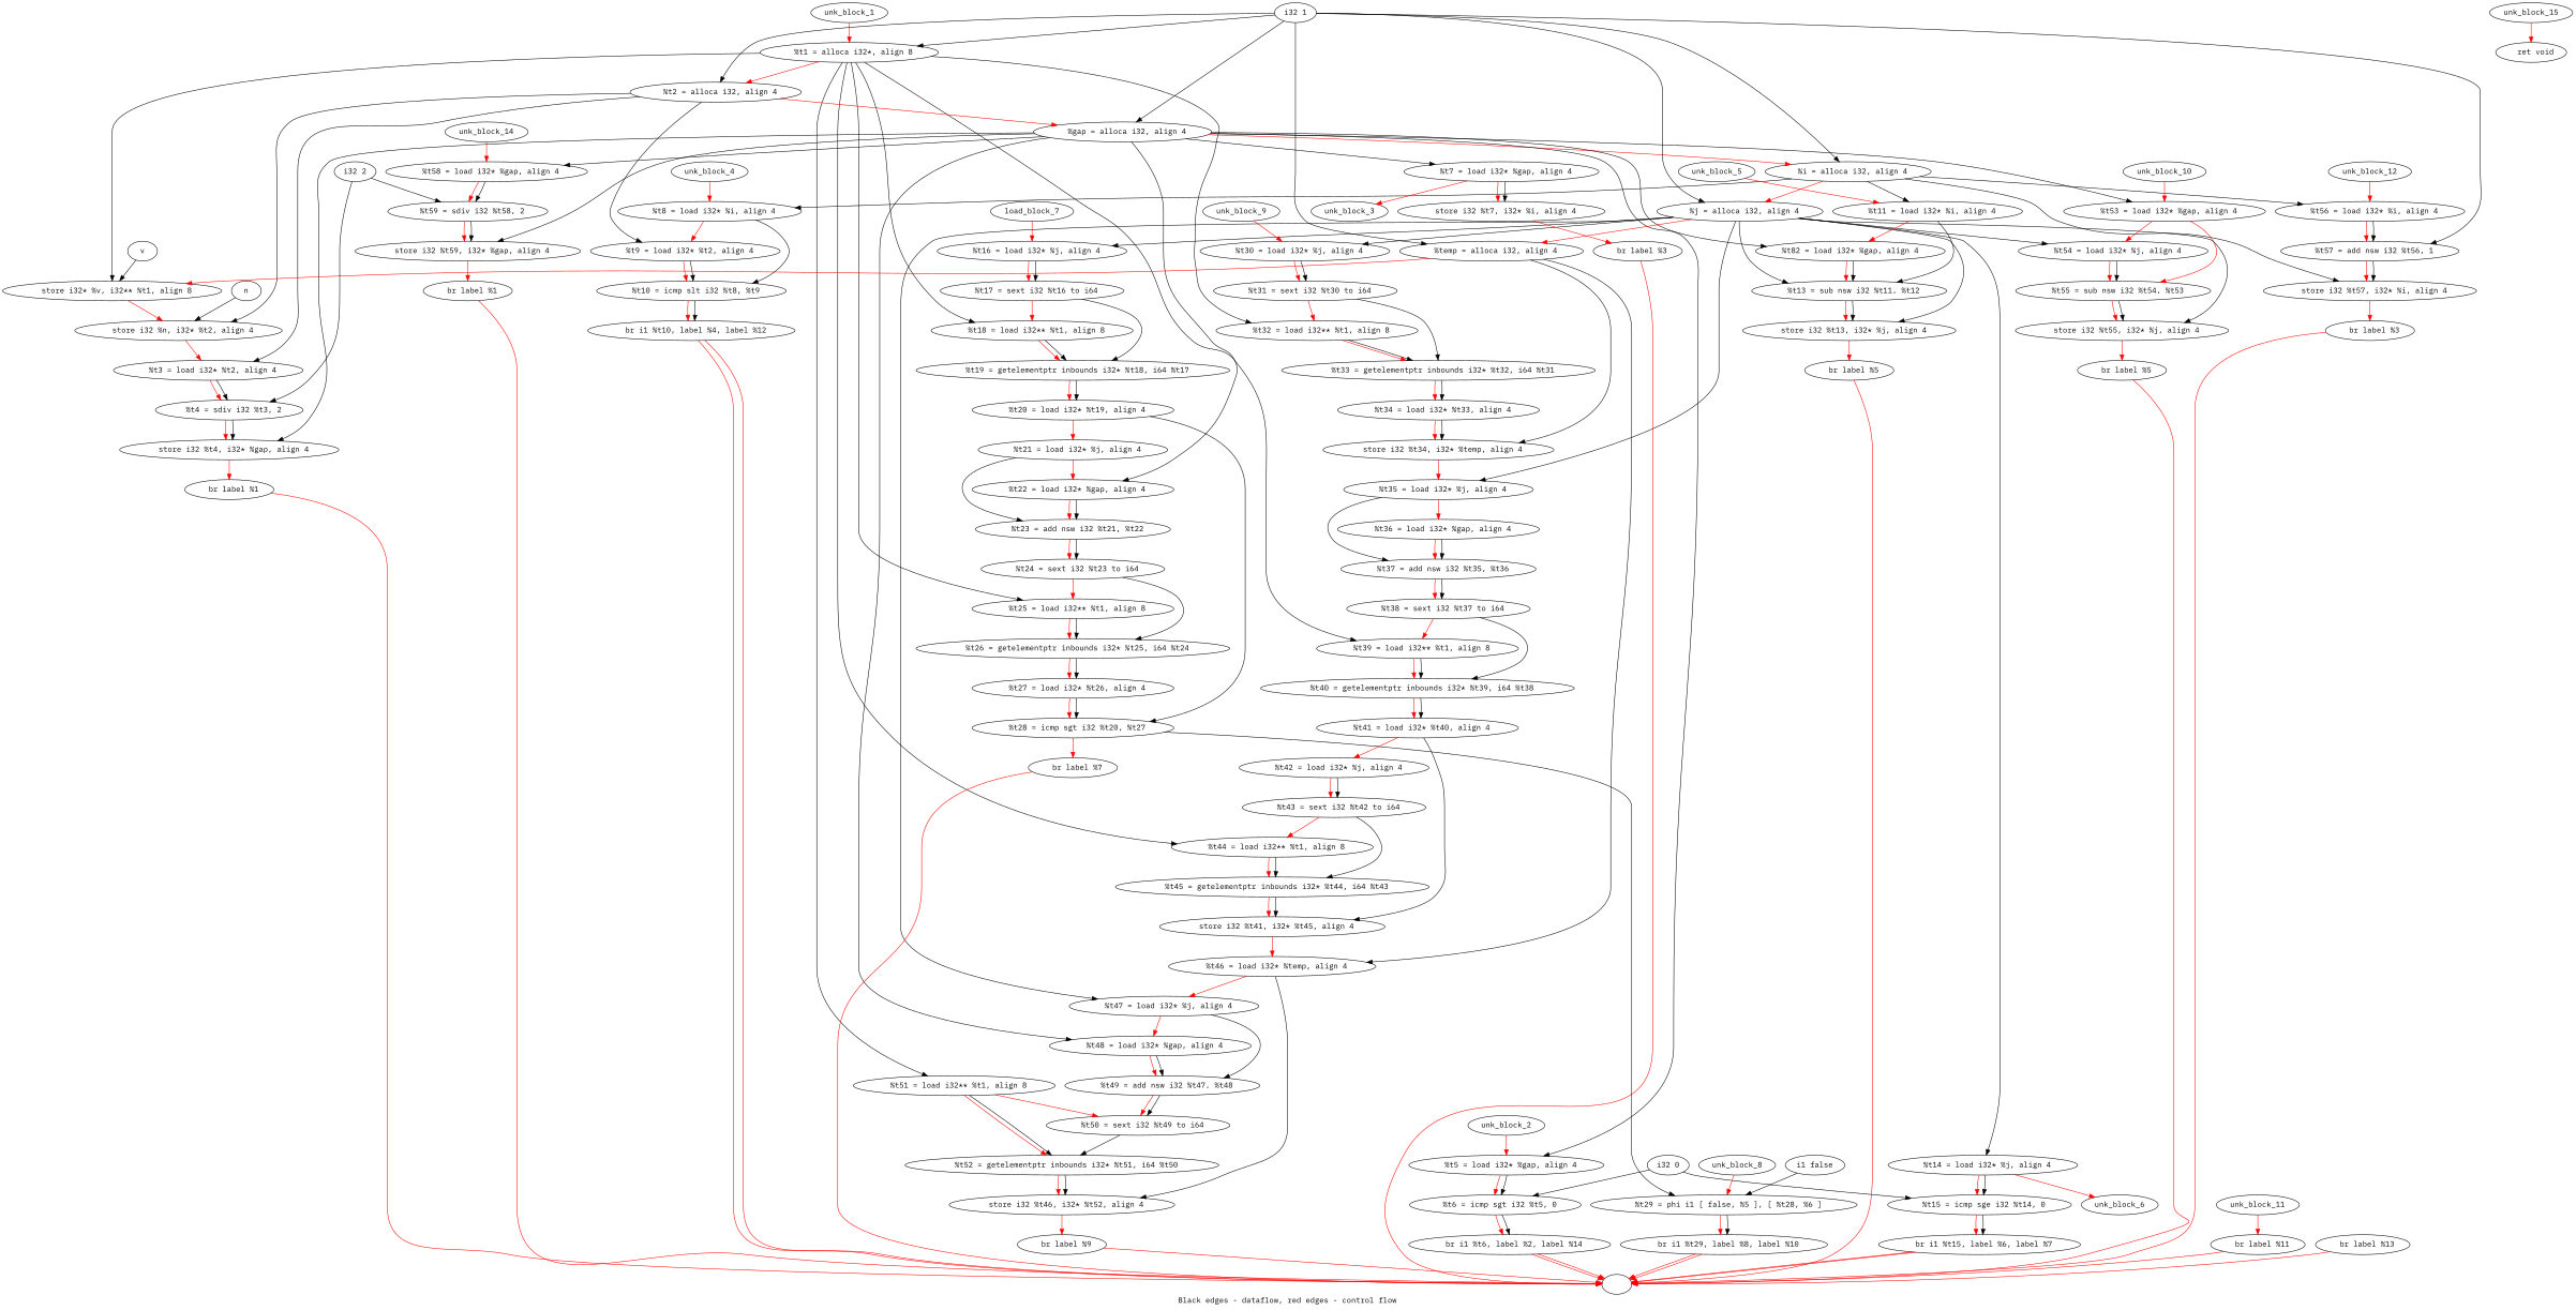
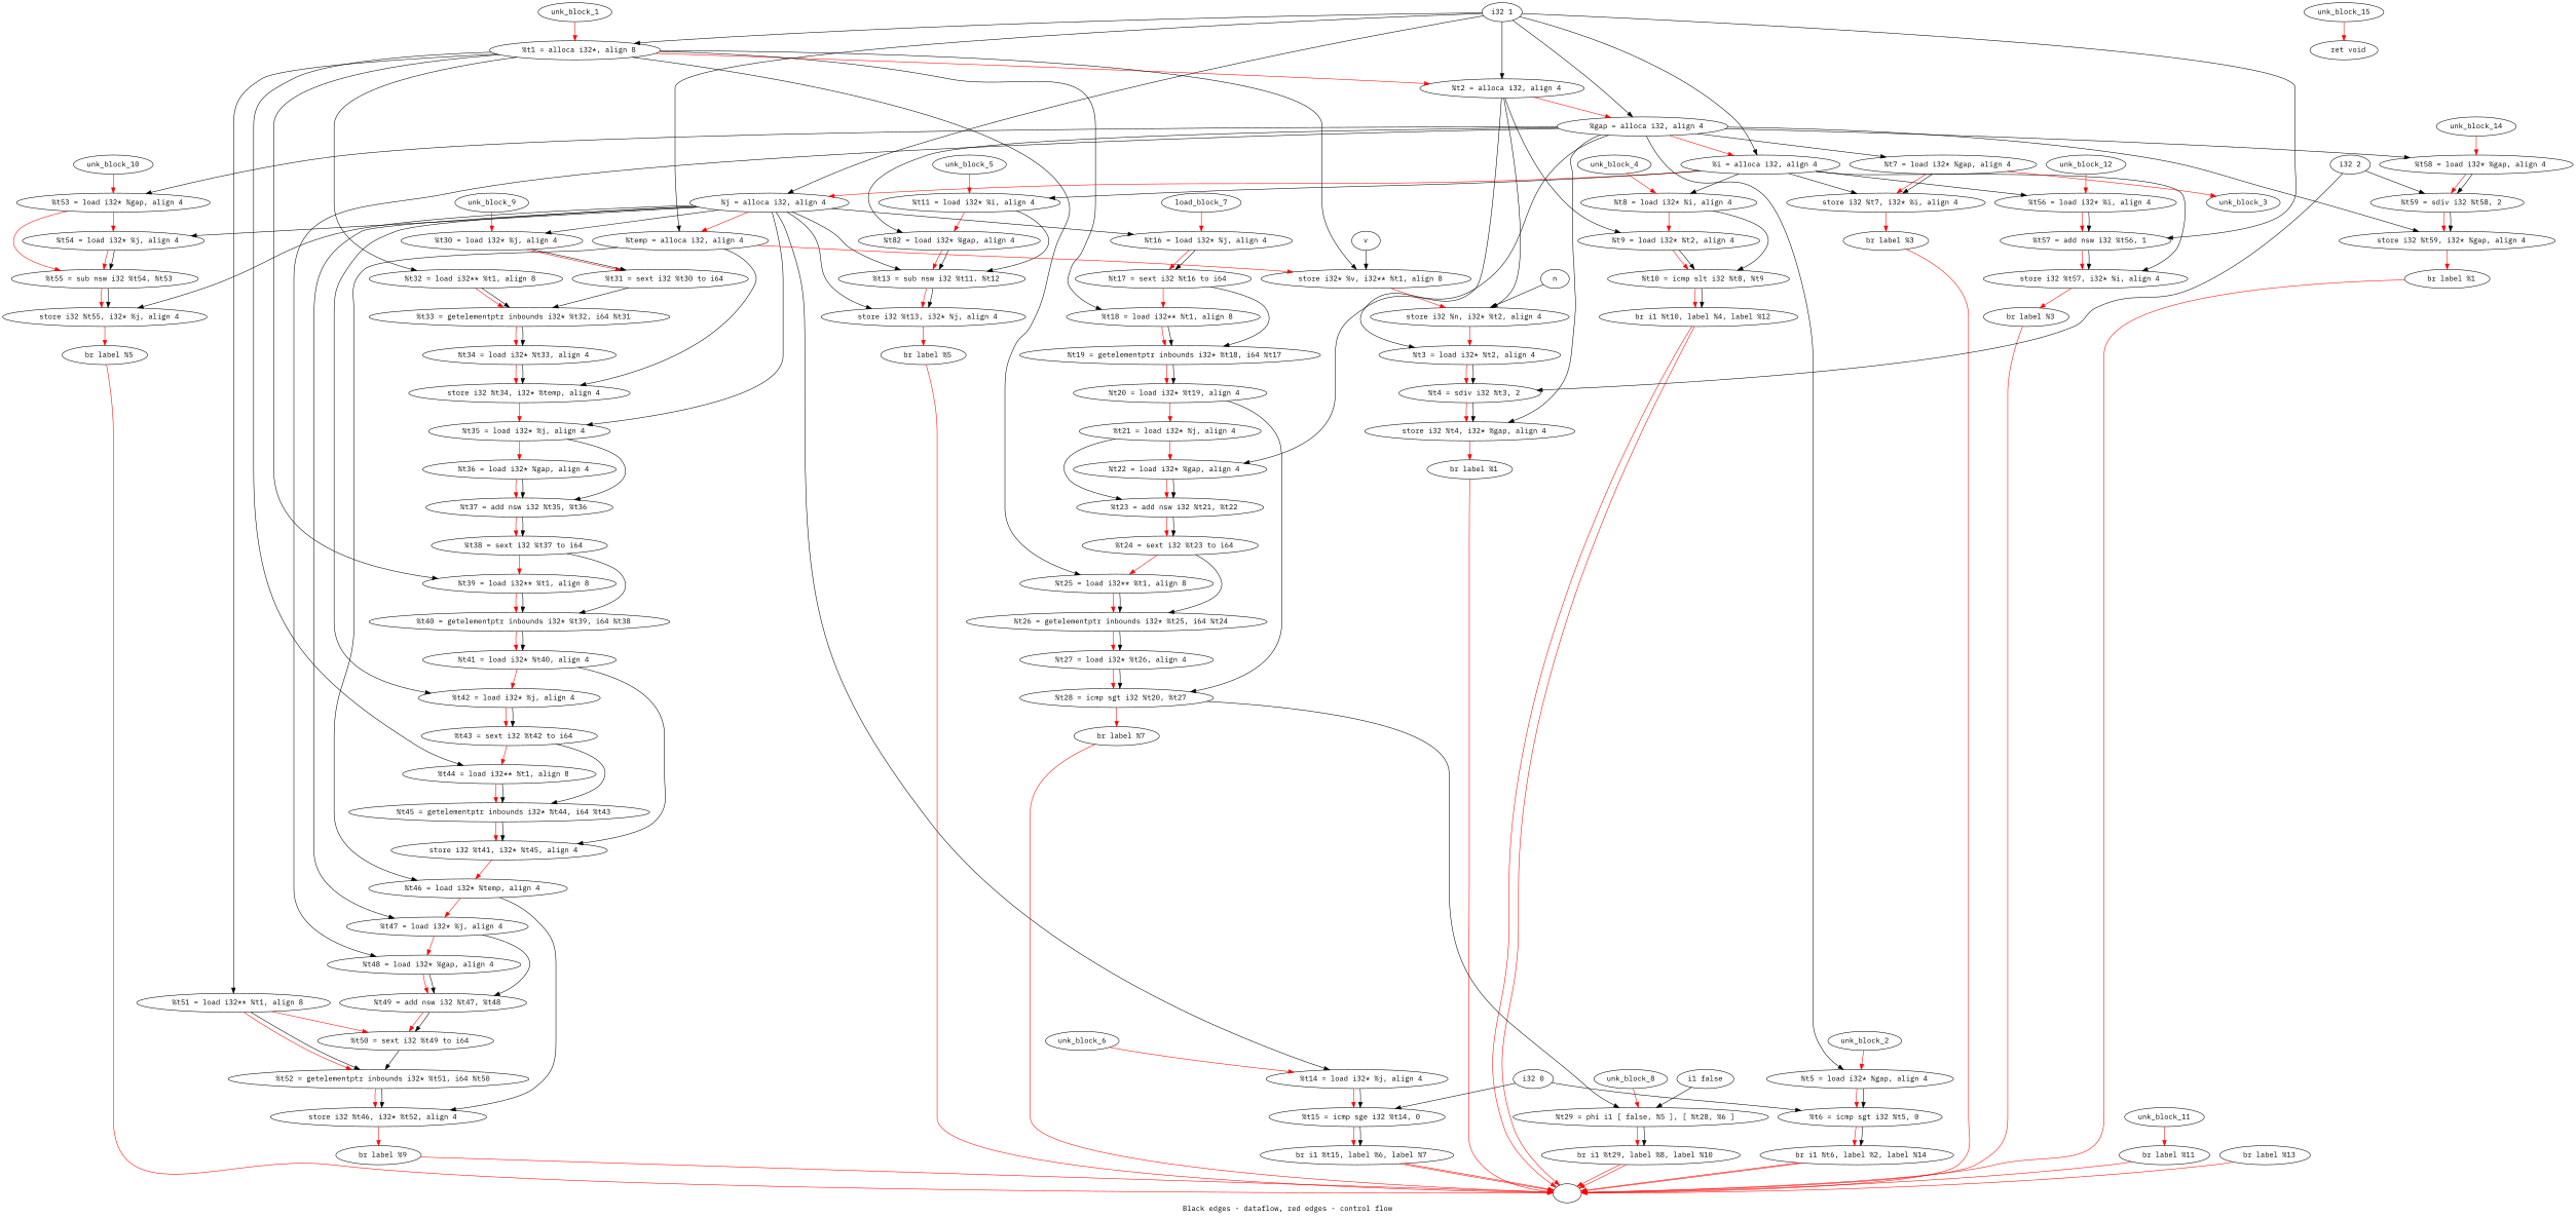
  digraph {
    compound=true
    fontname="IBM Plex Mono"
    label="Black edges - dataflow, red edges - control flow"
    node [fontname="IBM Plex Mono"]
    edge [color=red fontname="IBM Plex Mono"]
    n1 [label="  %t1 = alloca i32*, align 8"]
    n2 [label="  %t2 = alloca i32, align 4"]
    n3 [label="  store i32* %v, i32** %t1, align 8"]
    n4 [label="  %t18 = load i32** %t1, align 8"]
    n5 [label="  %t25 = load i32** %t1, align 8"]
    n6 [label="  %t32 = load i32** %t1, align 8"]
    n7 [label="  %t39 = load i32** %t1, align 8"]
    n8 [label="  %t44 = load i32** %t1, align 8"]
    n9 [label="  %t51 = load i32** %t1, align 8"]
    n10 [label="  %gap = alloca i32, align 4"]
    n11 [label="  store i32 %n, i32* %t2, align 4"]
    n12 [label="  %t3 = load i32* %t2, align 4"]
    n13 [label="  %t9 = load i32* %t2, align 4"]
    n14 [label="  %t19 = getelementptr inbounds i32* %t18, i64 %t17"]
    n15 [label="  %t26 = getelementptr inbounds i32* %t25, i64 %t24"]
    n16 [label="  %t33 = getelementptr inbounds i32* %t32, i64 %t31"]
    n17 [label="  %t40 = getelementptr inbounds i32* %t39, i64 %t38"]
    n18 [label="  %t45 = getelementptr inbounds i32* %t44, i64 %t43"]
    n19 [label="  %t50 = sext i32 %t49 to i64"]
    n20 [label="  %t52 = getelementptr inbounds i32* %t51, i64 %t50"]
    n21 [label="  %i = alloca i32, align 4"]
    n22 [label="  store i32 %t4, i32* %gap, align 4"]
    n23 [label="  %t5 = load i32* %gap, align 4"]
    n24 [label="  %t7 = load i32* %gap, align 4"]
    n25 [label="%t82 = load i32* %gap, align 4"]
    n26 [label="  %t22 = load i32* %gap, align 4"]
    n27 [label="  %t48 = load i32* %gap, align 4"]
    n28 [label="  %t53 = load i32* %gap, align 4"]
    n29 [label="  %t58 = load i32* %gap, align 4"]
    n30 [label="  store i32 %t59, i32* %gap, align 4"]
    n31 [label="  %t4 = sdiv i32 %t3, 2"]
    n32 [label="  %t10 = icmp slt i32 %t8, %t9"]
    n33 [label="  %j = alloca i32, align 4"]
    n34 [label="  store i32 %t7, i32* %i, align 4"]
    n35 [label="  %t8 = load i32* %i, align 4"]
    n36 [label="  %t11 = load i32* %i, align 4"]
    n37 [label="  %t56 = load i32* %i, align 4"]
    n38 [label="  store i32 %t57, i32* %i, align 4"]
    n39 [label="  br label %1"]
    n40 [label="  %t6 = icmp sgt i32 %t5, 0"]
    unk_block_3
    n42 [label="  %t13 = sub nsw i32 %t11, %t12"]
    n43 [label="  %t23 = add nsw i32 %t21, %t22"]
    n44 [label="  %t36 = load i32* %gap, align 4"]
    n45 [label="  %t37 = add nsw i32 %t35, %t36"]
    n46 [label="  %t49 = add nsw i32 %t47, %t48"]
    n47 [label="  %t54 = load i32* %j, align 4"]
    n48 [label="  %t55 = sub nsw i32 %t54, %t53"]
    n49 [label="  %t59 = sdiv i32 %t58, 2"]
    n50 [label="  br label %1"]
    n51 [label="  %temp = alloca i32, align 4"]
    n52 [label="  store i32 %t13, i32* %j, align 4"]
    n53 [label="  %t14 = load i32* %j, align 4"]
    n54 [label="  %t16 = load i32* %j, align 4"]
    n55 [label="  %t30 = load i32* %j, align 4"]
    n56 [label="  %t35 = load i32* %j, align 4"]
    n57 [label="  %t42 = load i32* %j, align 4"]
    n58 [label="  %t47 = load i32* %j, align 4"]
    n59 [label="  store i32 %t55, i32* %j, align 4"]
    n60 [label="  br label %3"]
    n61 [label="  %t57 = add nsw i32 %t56, 1"]
    n62 [label="  br label %3"]
    n63 [label="  store i32 %t34, i32* %temp, align 4"]
    n64 [label="  %t46 = load i32* %temp, align 4"]
    n65 [label="  br label %5"]
    n66 [label="  %t15 = icmp sge i32 %t14, 0"]
    n67 [label="  %t17 = sext i32 %t16 to i64"]
    n68 [label="  %t21 = load i32* %j, align 4"]
    n69 [label="  %t31 = sext i32 %t30 to i64"]
    n70 [label="  %t43 = sext i32 %t42 to i64"]
    n71 [label="  br label %5"]
    n72 [label="  store i32 %t46, i32* %t52, align 4"]
    ""
    unk_block_1
    "i32 1"
    v
    n
    "i32 2"
    n79 [label="  br i1 %t6, label %2, label %14"]
    unk_block_2
    "i32 0"
    n82 [label="  br i1 %t15, label %6, label %7"]
    n83 [label="  br i1 %t10, label %4, label %12"]
    unk_block_4
    unk_block_5
    unk_block_6
    n87 [label="  %t20 = load i32* %t19, align 4"]
    n88 [label="  %t28 = icmp sgt i32 %t20, %t27"]
    n89 [label="  br label %7"]
    n90 [label="  %t29 = phi i1 [ false, %5 ], [ %t28, %6 ]"]
    n91 [label="  %t24 = sext i32 %t23 to i64"]
    n92 [label="  %t27 = load i32* %t26, align 4"]
    n93 [label="  br i1 %t29, label %8, label %10"]
    n94 [label=load_block_7]
    unk_block_8
    "i1 false"
    n97 [label="  %t34 = load i32* %t33, align 4"]
    n98 [label="  %t38 = sext i32 %t37 to i64"]
    n99 [label="  %t41 = load i32* %t40, align 4"]
    n100 [label="  store i32 %t41, i32* %t45, align 4"]
    n101 [label="  br label %9"]
    unk_block_9
    unk_block_10
    n104 [label="  br label %11"]
    unk_block_11
    unk_block_12
    n107 [label="  br label %13"]
    unk_block_14
    n109 [label="  ret void"]
    unk_block_15
    n1 -> n2 [weight=2]
    n1 -> n3 [color=""]
    n1 -> n4 [color=""]
    n1 -> n5 [color=""]
    n1 -> n6 [color=""]
    n1 -> n7 [color=""]
    n1 -> n8 [color=""]
    n1 -> n9 [color=""]
    n2 -> n10 [weight=2]
    n2 -> n11 [color=""]
    n2 -> n12 [color=""]
    n2 -> n13 [color=""]
    n3 -> n11 [weight=2]
    n4 -> n14 [weight=2]
    n4 -> n14 [color=""]
    n5 -> n15 [weight=2]
    n5 -> n15 [color=""]
    n6 -> n16 [weight=2]
    n6 -> n16 [color=""]
    n7 -> n17 [weight=2]
    n7 -> n17 [color=""]
    n8 -> n18 [weight=2]
    n8 -> n18 [color=""]
    n9 -> n19 [weight=2]
    n9 -> n20 [weight=2]
    n9 -> n20 [color=""]
    n10 -> n21 [weight=2]
    n10 -> n22 [color=""]
    n10 -> n23 [color=""]
    n10 -> n24 [color=""]
    n10 -> n25 [color=""]
    n10 -> n26 [color=""]
    n10 -> n27 [color=""]
    n10 -> n28 [color=""]
    n10 -> n29 [color=""]
    n10 -> n30 [color=""]
    n11 -> n12 [weight=2]
    n12 -> n31 [weight=2]
    n12 -> n31 [color=""]
    n13 -> n32 [weight=2]
    n13 -> n32 [color=""]
    n14 -> n87 [weight=2]
    n14 -> n87 [color=""]
    n15 -> n92 [weight=2]
    n15 -> n92 [color=""]
    n16 -> n97 [weight=2]
    n16 -> n97 [color=""]
    n17 -> n99 [weight=2]
    n17 -> n99 [color=""]
    n18 -> n100 [weight=2]
    n18 -> n100 [color=""]
    n19 -> n20 [color=""]
    n20 -> n72 [weight=2]
    n20 -> n72 [color=""]
    n21 -> n33 [weight=2]
+   n21 -> n34 [color=""]
    n21 -> n35 [color=""]
    n21 -> n36 [color=""]
    n21 -> n37 [color=""]
    n21 -> n38 [color=""]
    n22 -> n39 [weight=2]
    n23 -> n40 [weight=2]
    n23 -> n40 [color=""]
    n24 -> n34 [weight=2]
    n24 -> n34 [color=""]
    n24 -> unk_block_3
    n25 -> n42 [weight=2]
    n25 -> n42 [color=""]
    n26 -> n43 [weight=2]
    n26 -> n43 [color=""]
    n27 -> n46 [weight=2]
    n27 -> n46 [color=""]
    n28 -> n47 [weight=2]
    n28 -> n48
    n29 -> n49 [weight=2]
    n29 -> n49 [color=""]
    n30 -> n50 [weight=2]
    n31 -> n22 [weight=2]
    n31 -> n22 [color=""]
    n32 -> n83 [weight=2]
    n32 -> n83 [color=""]
    n33 -> n42 [color=""]
    n33 -> n47 [color=""]
    n33 -> n51 [weight=2]
    n33 -> n52 [color=""]
    n33 -> n53 [color=""]
    n33 -> n54 [color=""]
    n33 -> n55 [color=""]
    n33 -> n56 [color=""]
+   n33 -> n57 [color=""]
    n33 -> n58 [color=""]
    n33 -> n59 [color=""]
    n34 -> n60 [weight=2]
    n35 -> n13 [weight=2]
    n35 -> n32 [color=""]
    n36 -> n25 [weight=2]
    n36 -> n42 [color=""]
    n37 -> n61 [weight=2]
    n37 -> n61 [color=""]
    n38 -> n62 [weight=2]
    n39 -> ""
    n40 -> n79 [weight=2]
    n40 -> n79 [color=""]
    n42 -> n52 [weight=2]
    n42 -> n52 [color=""]
    n43 -> n91 [weight=2]
    n43 -> n91 [color=""]
    n44 -> n45 [weight=2]
    n44 -> n45 [color=""]
    n45 -> n98 [weight=2]
    n45 -> n98 [color=""]
    n46 -> n19 [weight=2]
    n46 -> n19 [color=""]
    n47 -> n48 [weight=2]
    n47 -> n48 [color=""]
    n48 -> n59 [weight=2]
    n48 -> n59 [color=""]
    n49 -> n30 [weight=2]
    n49 -> n30 [color=""]
    n50 -> ""
    n51 -> n3 [weight=2]
    n51 -> n63 [color=""]
    n51 -> n64 [color=""]
    n52 -> n65 [weight=2]
    n53 -> n66 [weight=2]
    n53 -> n66 [color=""]
    n54 -> n67 [weight=2]
    n54 -> n67 [color=""]
    n55 -> n69 [weight=2]
    n55 -> n69 [color=""]
    n56 -> n44 [weight=2]
    n56 -> n45 [color=""]
    n57 -> n70 [weight=2]
    n57 -> n70 [color=""]
    n58 -> n27 [weight=2]
    n58 -> n46 [color=""]
    n59 -> n71 [weight=2]
    n60 -> ""
    n61 -> n38 [weight=2]
    n61 -> n38 [color=""]
    n62 -> ""
    n63 -> n56 [weight=2]
    n64 -> n58 [weight=2]
    n64 -> n72 [color=""]
    n65 -> ""
    n66 -> n82 [weight=2]
    n66 -> n82 [color=""]
    n67 -> n4 [weight=2]
    n67 -> n14 [color=""]
    n68 -> n26 [weight=2]
    n68 -> n43 [color=""]
-   n69 -> n6 [weight=2]
    n69 -> n16 [color=""]
    n70 -> n8 [weight=2]
    n70 -> n18 [color=""]
    n71 -> ""
    n72 -> n101 [weight=2]
    unk_block_1 -> n1
    "i32 1" -> n1 [color=""]
    "i32 1" -> n2 [color=""]
    "i32 1" -> n10 [color=""]
    "i32 1" -> n21 [color=""]
    "i32 1" -> n33 [color=""]
    "i32 1" -> n51 [color=""]
    "i32 1" -> n61 [color=""]
    v -> n3 [color=""]
    n -> n11 [color=""]
    "i32 2" -> n31 [color=""]
    "i32 2" -> n49 [color=""]
    n79 -> ""
    n79 -> ""
    unk_block_2 -> n23
    "i32 0" -> n40 [color=""]
    "i32 0" -> n66 [color=""]
    n82 -> ""
    n82 -> ""
    n83 -> ""
    n83 -> ""
    unk_block_4 -> n35
    unk_block_5 -> n36
-   n53 -> unk_block_6
+   unk_block_6 -> n53
    n87 -> n68 [weight=2]
    n87 -> n88 [color=""]
    n88 -> n89 [weight=2]
    n88 -> n90 [color=""]
    n89 -> ""
    n90 -> n93 [weight=2]
    n90 -> n93 [color=""]
    n91 -> n5 [weight=2]
    n91 -> n15 [color=""]
    n92 -> n88 [weight=2]
    n92 -> n88 [color=""]
    n93 -> ""
    n93 -> ""
    n94 -> n54
    unk_block_8 -> n90
    "i1 false" -> n90 [color=""]
    n97 -> n63 [weight=2]
    n97 -> n63 [color=""]
    n98 -> n7 [weight=2]
    n98 -> n17 [color=""]
    n99 -> n57 [weight=2]
    n99 -> n100 [color=""]
    n100 -> n64 [weight=2]
    n101 -> ""
    unk_block_9 -> n55
    unk_block_10 -> n28
    n104 -> ""
    unk_block_11 -> n104
    unk_block_12 -> n37
    n107 -> ""
    unk_block_14 -> n29
    unk_block_15 -> n109
  }
